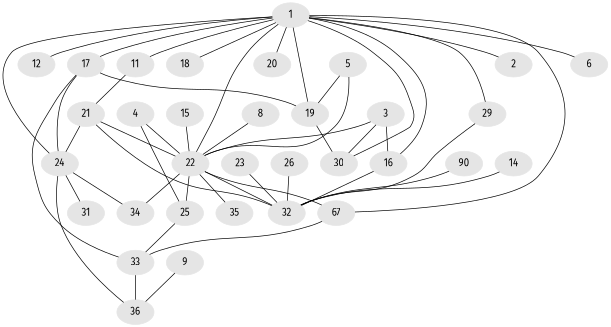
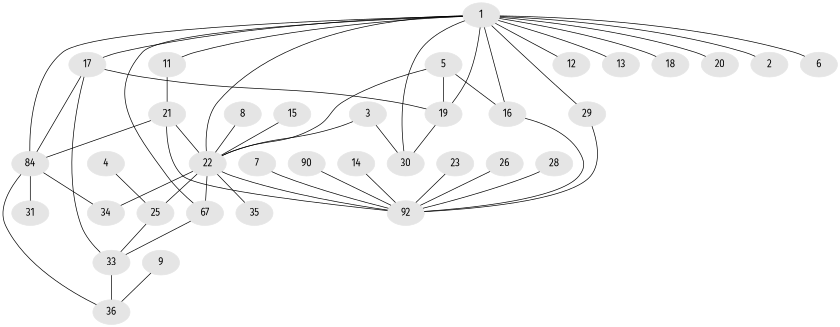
  graph {
    fontname="Fira Sans"
    node [color=gray90 fontname="Fira Sans" style=filled]
    edge [fontname="Fira Sans" weight=1.0]
    1
    2
    6
    11
    12
+   13
    16
    17
    18
    19
    20
    22
-   24
+   24 [label=84]
    n14 [label=67]
    29
    30
    21
-   32
+   32 [label=92]
    33
    25
    35
    34
    36
    31
    3
    4
    5
+   7
    8
    9
    n31 [label=90]
    14
    15
    23
    26
+   28
    1 -- 2
    1 -- 6 [weight=2.0]
    1 -- 11
    1 -- 12
+   1 -- 13
    1 -- 16
    1 -- 17
    1 -- 18
    1 -- 19
    1 -- 20
    1 -- 22 [weight=2.0]
    1 -- 24 [weight=2.0]
    1 -- n14
    1 -- 29
    1 -- 30 [weight=2.0]
    11 -- 21
    16 -- 32
    17 -- 19
    17 -- 24
    17 -- 33
    19 -- 30
    22 -- n14 [weight=2.0]
    22 -- 32
    22 -- 25
    22 -- 35
    22 -- 34
    24 -- 34
    24 -- 36
    24 -- 31
    n14 -- 33
    29 -- 32
    21 -- 22
    21 -- 24
    21 -- 32
    33 -- 36
    25 -- 33
-   3 -- 16
+   5 -- 16
    3 -- 22
    3 -- 30
-   4 -- 22 [weight=2.0]
    4 -- 25
    5 -- 19
    5 -- 22
+   7 -- 32
    8 -- 22
    9 -- 36
    n31 -- 32
    14 -- 32
    15 -- 22
    23 -- 32
    26 -- 32
+   28 -- 32
  }
